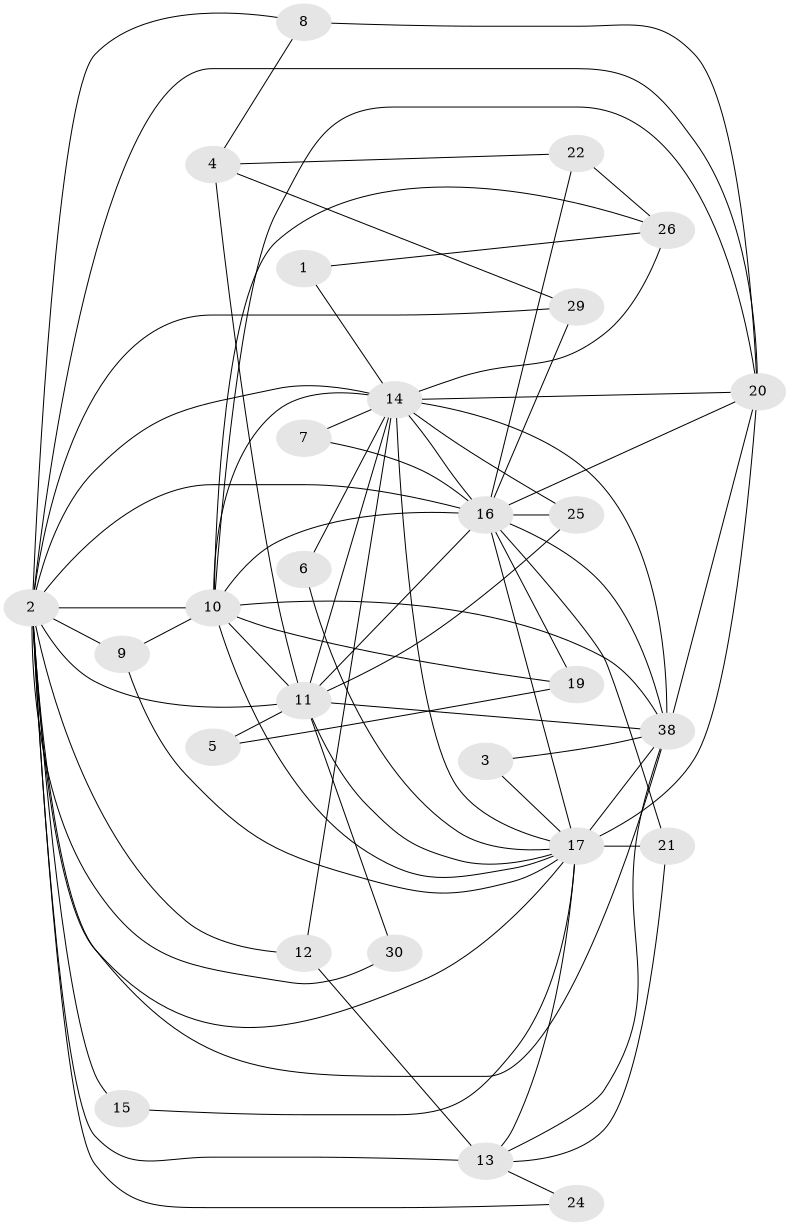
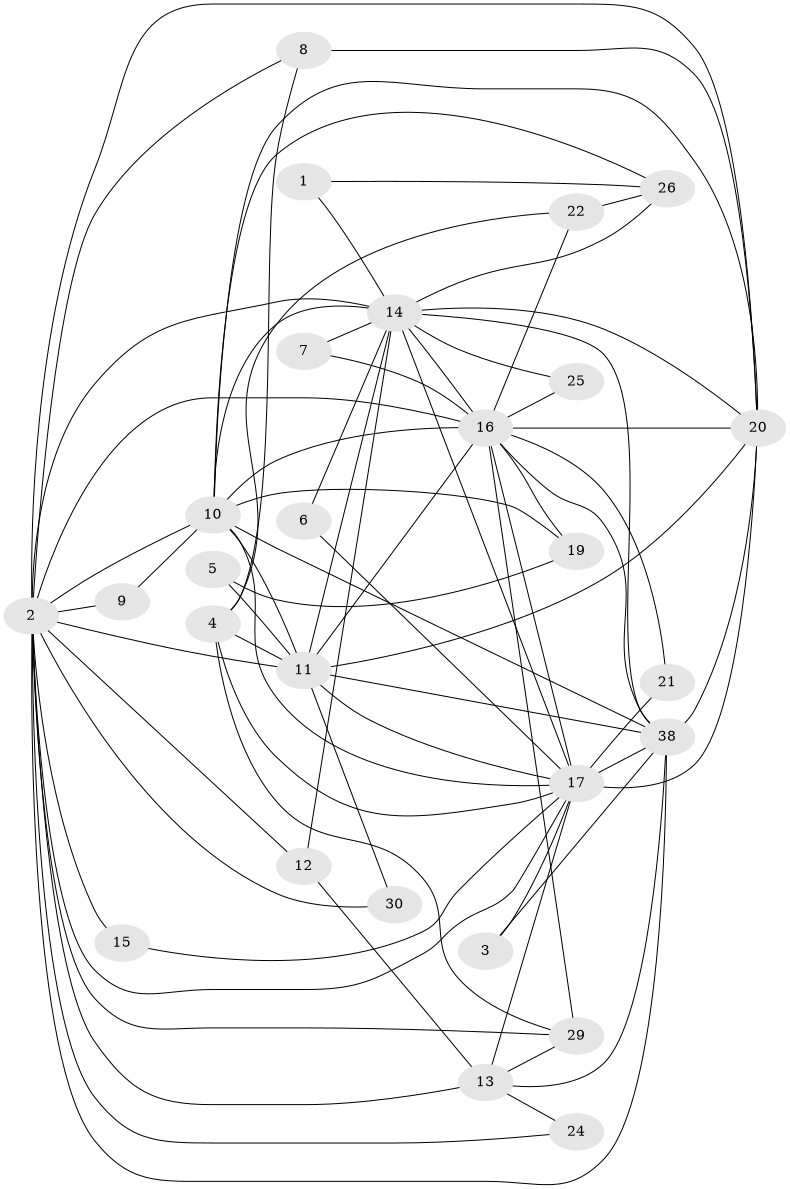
  graph {
    rankdir=LR
    node [color=gray90 style=filled]
    edge [weight=1.0]
    1
    14
    26
    10
    11
    16
    17
    n8 [label=38]
    19
    20
    25
    2
    8
    9
    12
    13
    15
    24
    29
    30
    21
    22
    3
    4
    5
    6
    7
    1 -- 14
    1 -- 26
    14 -- 26
    14 -- 16 [weight=2.0]
    14 -- 17 [weight=3.0]
    14 -- n8 [weight=3.0]
    14 -- 20 [weight=2.0]
    14 -- 25
    10 -- 14 [weight=2.0]
    10 -- 26
    10 -- 11
    10 -- 16
    10 -- 17
    10 -- n8
    10 -- 19
    10 -- 20
    11 -- 14 [weight=2.0]
    11 -- 16 [weight=3.0]
    11 -- 17
    11 -- n8
-   11 -- 25 [weight=3.0]
+   11 -- 20 [weight=3.0]
    11 -- 30
    16 -- 17
    16 -- n8
    16 -- 19 [weight=2.0]
    16 -- 20 [weight=2.0]
    16 -- 25
    16 -- 29
    16 -- 21
    16 -- 22
    17 -- n8
    17 -- 20 [weight=2.0]
    17 -- 21
    n8 -- 20
    2 -- 14 [weight=4.0]
    2 -- 10 [weight=3.0]
    2 -- 11 [weight=3.0]
    2 -- 16 [weight=3.0]
    2 -- 17 [weight=2.0]
    2 -- n8 [weight=2.0]
    2 -- 20 [weight=2.0]
    2 -- 8
    2 -- 9
    2 -- 12
    2 -- 13
    2 -- 15
    2 -- 24
    2 -- 29 [weight=2.0]
    2 -- 30
    8 -- 20
    9 -- 10
    12 -- 14
    12 -- 13
    13 -- 17
    13 -- n8 [weight=2.0]
    13 -- 24
-   13 -- 21
+   13 -- 29
    15 -- 17
    22 -- 26
    3 -- 17
    3 -- n8
    4 -- 11
-   9 -- 17 [weight=2.0]
+   4 -- 17 [weight=2.0]
    4 -- 8
    4 -- 29
    4 -- 22
    5 -- 11
    5 -- 19
    6 -- 14
    6 -- 17
    7 -- 14
    7 -- 16
  }
